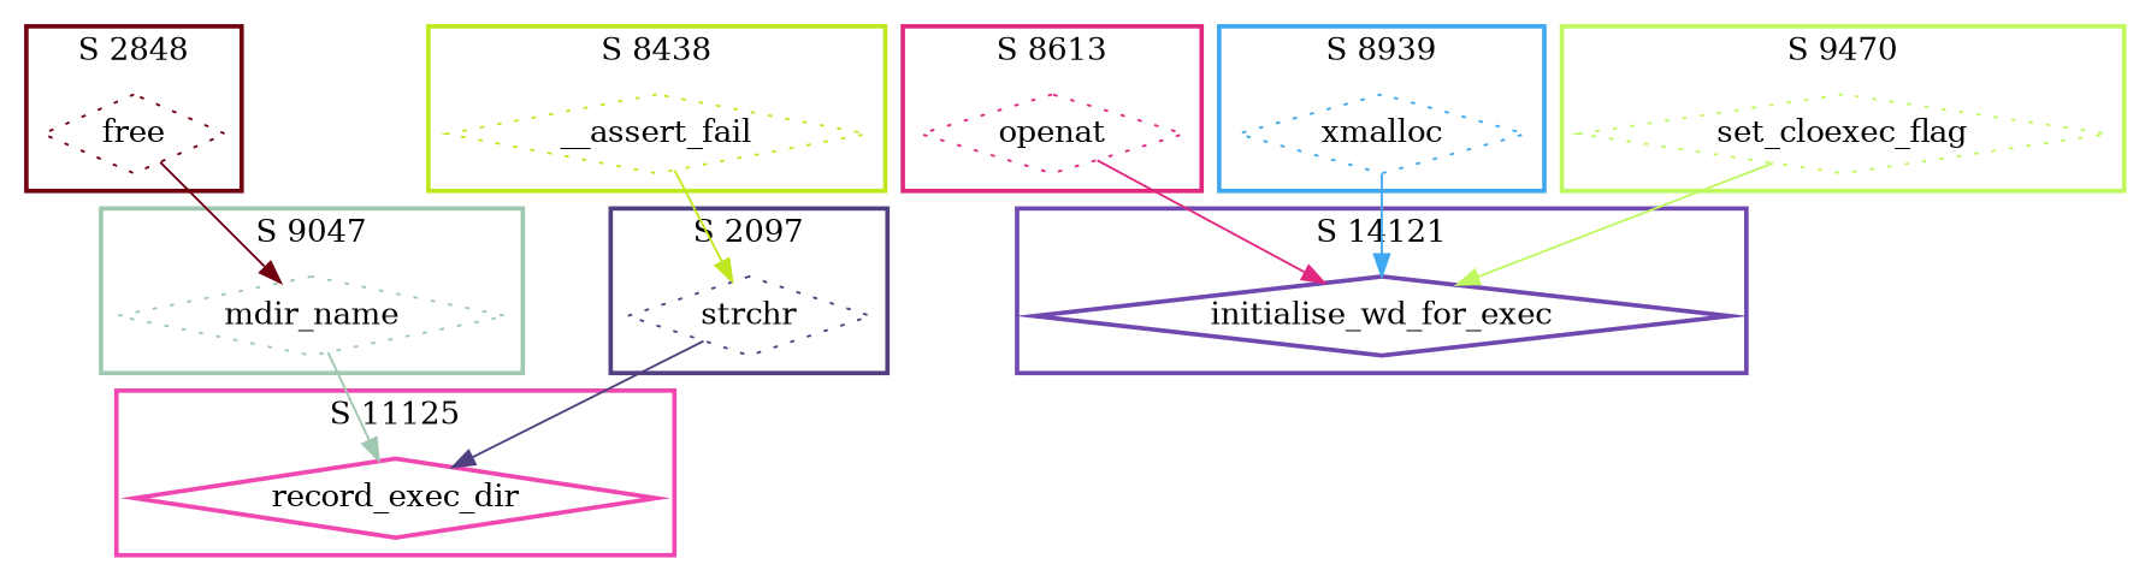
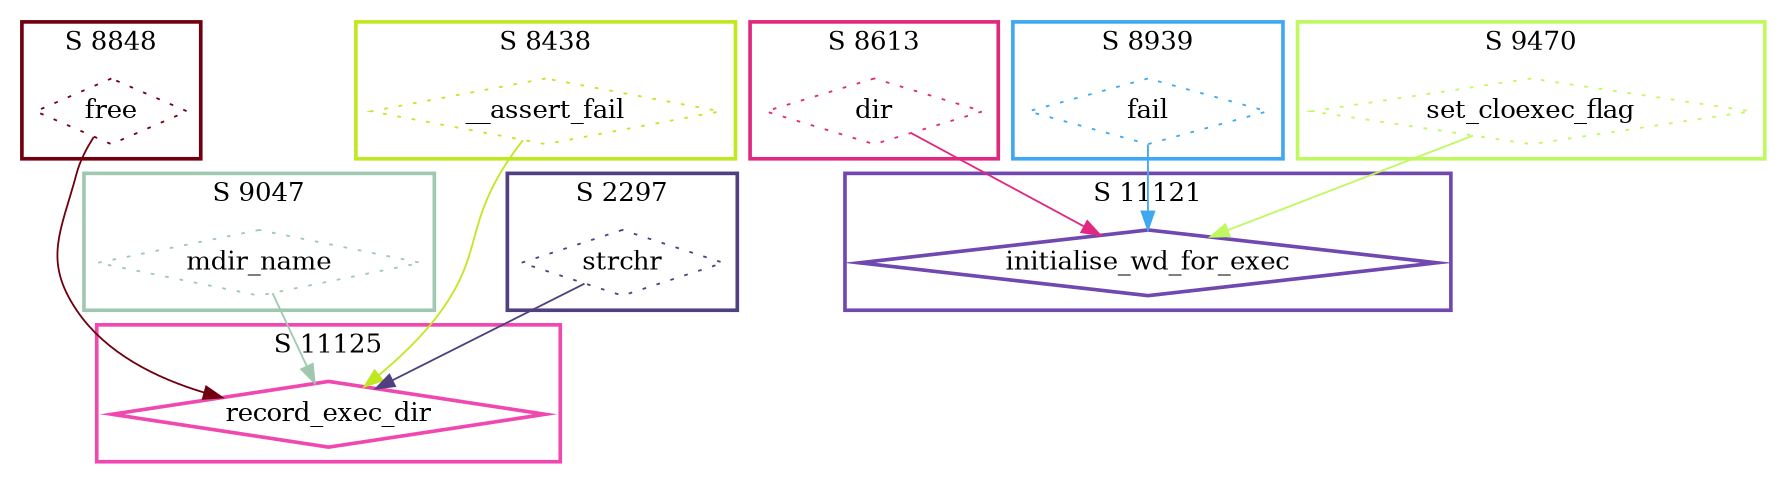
  digraph {
    node [shape=diamond style=dotted]
    n1 [color="#700010" label=free]
    n2 [color="#C0E820" label=__assert_fail]
-   n3 [color="#E02880" label=openat]
-   n4 [color="#40A8F0" label=xmalloc]
+   n3 [color="#E02880" label=dir]
+   n4 [color="#40A8F0" label=fail]
    n5 [color="#F048B0" label=record_exec_dir style=bold]
    n6 [color="#A0C8B0" label=mdir_name]
    n7 [color="#7048B0" label=initialise_wd_for_exec style=bold]
    n8 [color="#C0F860" label=set_cloexec_flag]
    n9 [color="#504080" label=strchr]
    subgraph cluster_1 {
      color="#700010"
-     label="S 2848"
+     label="S 8848"
      style=bold
      n1
    }
    subgraph cluster_2 {
      color="#C0E820"
      label="S 8438"
      style=bold
      n2
    }
    subgraph cluster_3 {
      color="#E02880"
      label="S 8613"
      style=bold
      n3
    }
    subgraph cluster_4 {
      color="#40A8F0"
      label="S 8939"
      style=bold
      n4
    }
    subgraph cluster_5 {
      color="#F048B0"
      label="S 11125"
      style=bold
      n5
    }
    subgraph cluster_6 {
      color="#A0C8B0"
      label="S 9047"
      style=bold
      n6
    }
    subgraph cluster_7 {
      color="#7048B0"
-     label="S 14121"
+     label="S 11121"
      style=bold
      n7
    }
    subgraph cluster_8 {
      color="#C0F860"
      label="S 9470"
      style=bold
      n8
    }
    subgraph cluster_9 {
      color="#504080"
-     label="S 2097"
+     label="S 2297"
      style=bold
      n9
    }
-   n1 -> n6 [color="#700010"]
-   n2 -> n9 [color="#C0E820"]
+   n1 -> n5 [color="#700010"]
+   n2 -> n5 [color="#C0E820"]
    n3 -> n7 [color="#E02880"]
    n4 -> n7 [color="#40A8F0"]
    n6 -> n5 [color="#A0C8B0"]
    n8 -> n7 [color="#C0F860"]
    n9 -> n5 [color="#504080"]
  }
